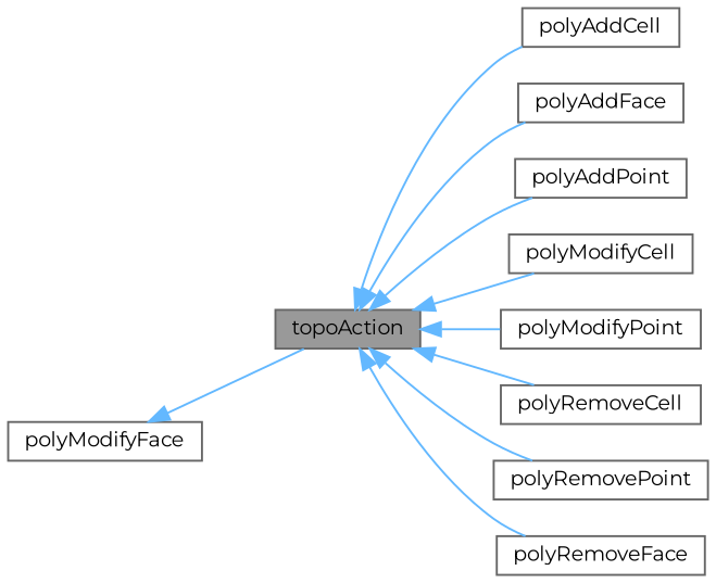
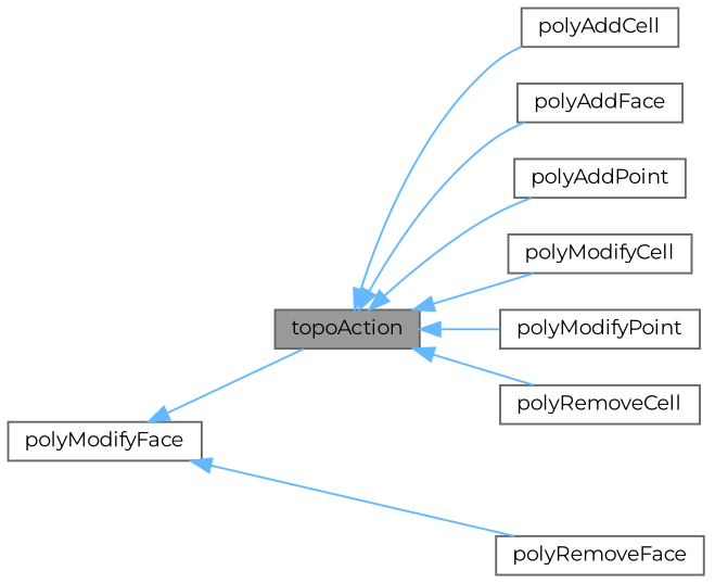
  digraph {
    fontname=Montserrat
    rankdir=LR
    node [color=gray40 fillcolor=white fontname=Montserrat fontsize=10 shape=box style=filled]
    edge [color=steelblue1 dir=back fontname=Montserrat fontsize=10 labelfontname=Helvetica labelfontsize=10 style=solid]
    n1 [fillcolor=grey60 fontcolor=black height=0.2 label=topoAction width=0.4]
    n2 [height=0.2 label=polyAddCell width=0.4]
    n3 [height=0.2 label=polyAddFace width=0.4]
    n4 [height=0.2 label=polyAddPoint width=0.4]
    n5 [height=0.2 label=polyModifyCell width=0.4]
    n6 [height=0.2 label=polyModifyPoint width=0.4]
    n7 [height=0.2 label=polyRemoveCell width=0.4]
    n8 [height=0.2 label=polyRemoveFace width=0.4]
-   n9 [height=0.2 label=polyRemovePoint width=0.4]
    n10 [height=0.2 label=polyModifyFace width=0.4]
    n1 -> n2
    n1 -> n3
    n1 -> n4
    n1 -> n5
    n1 -> n6
    n1 -> n7
-   n1 -> n8
-   n1 -> n9
+   n10 -> n8
    n10 -> n1
  }
